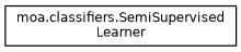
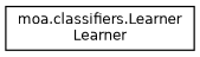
  digraph {
    rankdir=TB
-   n1 [color=black fillcolor=white fontname=Helvetica fontsize=10 height=0.2 label="moa.classifiers.SemiSupervised\lLearner" shape=record style=filled width=0.4]
+   n1 [color=black fillcolor=white fontname=Helvetica fontsize=10 height=0.2 label="moa.classifiers.Learner\lLearner" shape=record style=filled width=0.4]
  }
